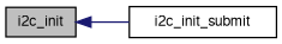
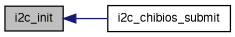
  digraph {
    rankdir=LR
    node [color=black fontname=FreeSans fontsize=10 shape=record style=filled]
    n1 [fillcolor=grey75 fontcolor=black height=0.2 label=i2c_init width=0.4]
-   n2 [fillcolor=white height=0.2 label=i2c_init_submit width=0.4]
+   n2 [fillcolor=white height=0.2 label=i2c_chibios_submit width=0.4]
    n1 -> n2 [color=midnightblue dir=back fontname=FreeSans fontsize=10 labelfontname=FreeSans labelfontsize=10 style=solid]
  }
